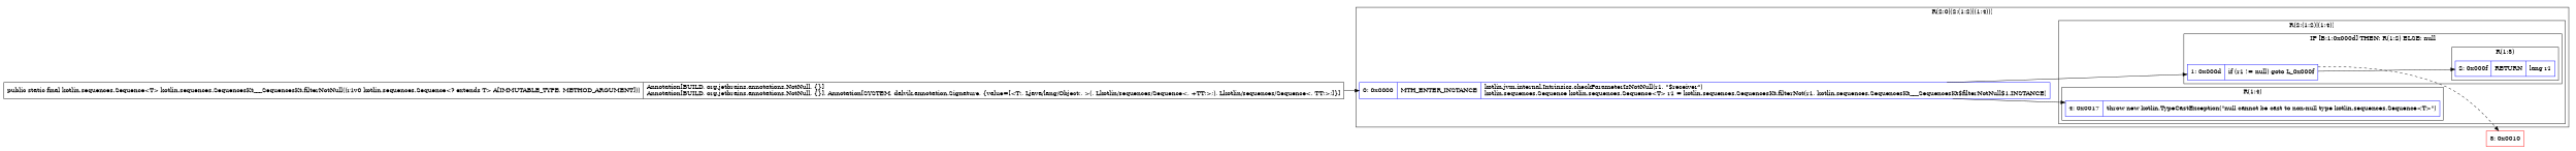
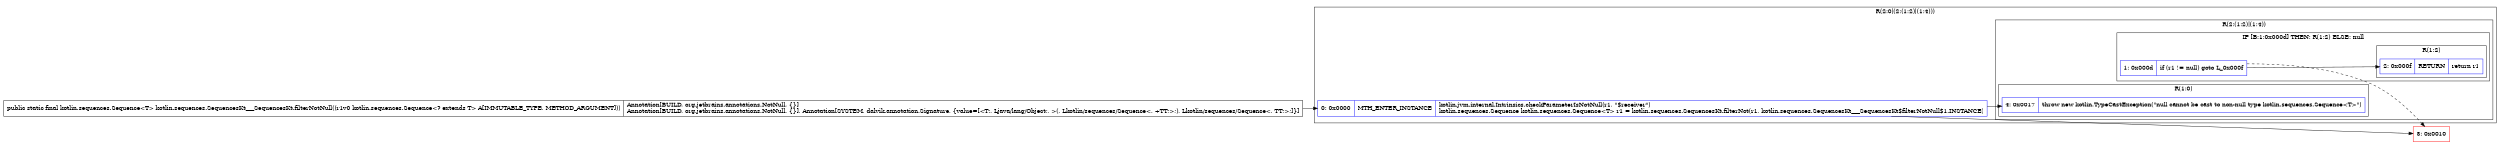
  digraph {
    rankdir=LR
    node [color=blue shape=record]
-   n1 [label="{2\:\ 0x000f|RETURN\l|lang r1\l}"]
+   n1 [label="{2\:\ 0x000f|RETURN\l|return r1\l}"]
    n2 [label="{1\:\ 0x000d|if (r1 != null) goto L_0x000f\l}"]
    n3 [label="{4\:\ 0x0017|throw new kotlin.TypeCastException(\"null cannot be cast to non\-null type kotlin.sequences.Sequence\<T\>\")\l}"]
    n4 [label="{0\:\ 0x0000|MTH_ENTER_INSTANCE\l|kotlin.jvm.internal.Intrinsics.checkParameterIsNotNull(r1, \"$receiver\")\lkotlin.sequences.Sequence kotlin.sequences.Sequence\<T\> r1 = kotlin.sequences.SequencesKt.filterNot(r1, kotlin.sequences.SequencesKt___SequencesKt$filterNotNull$1.INSTANCE)\l}"]
    n5 [color=red label="{3\:\ 0x0010}"]
    n6 [label="{public static final kotlin.sequences.Sequence\<T\> kotlin.sequences.SequencesKt___SequencesKt.filterNotNull((r1v0 kotlin.sequences.Sequence\<? extends T\> A[IMMUTABLE_TYPE, METHOD_ARGUMENT]))  | Annotation[BUILD, org.jetbrains.annotations.NotNull, \{\}]\lAnnotation[BUILD, org.jetbrains.annotations.NotNull, \{\}], Annotation[SYSTEM, dalvik.annotation.Signature, \{value=[\<T:, Ljava\/lang\/Object;, \>(, Lkotlin\/sequences\/Sequence\<, +TT;\>;), Lkotlin\/sequences\/Sequence\<, TT;\>;]\}]\l}" color=""]
    subgraph cluster_1 {
      label="R(2:0|(2:(1:2)|(1:4)))"
      n4
      subgraph cluster_2 {
        label="R(2:(1:2)|(1:4))"
        subgraph cluster_3 {
          label="IF [B:1:0x000d] THEN: R(1:2) ELSE: null"
          n2
          subgraph cluster_4 {
-           label="R(1:5)"
+           label="R(1:2)"
            n1
          }
        }
        subgraph cluster_5 {
-         label="R(1:4)"
+         label="R(1:0)"
          n3
        }
      }
    }
    n2 -> n1
    n2 -> n5 [style=dashed]
-   n4 -> n2
+   n4 -> n5
    n4 -> n3
    n6 -> n4
  }
